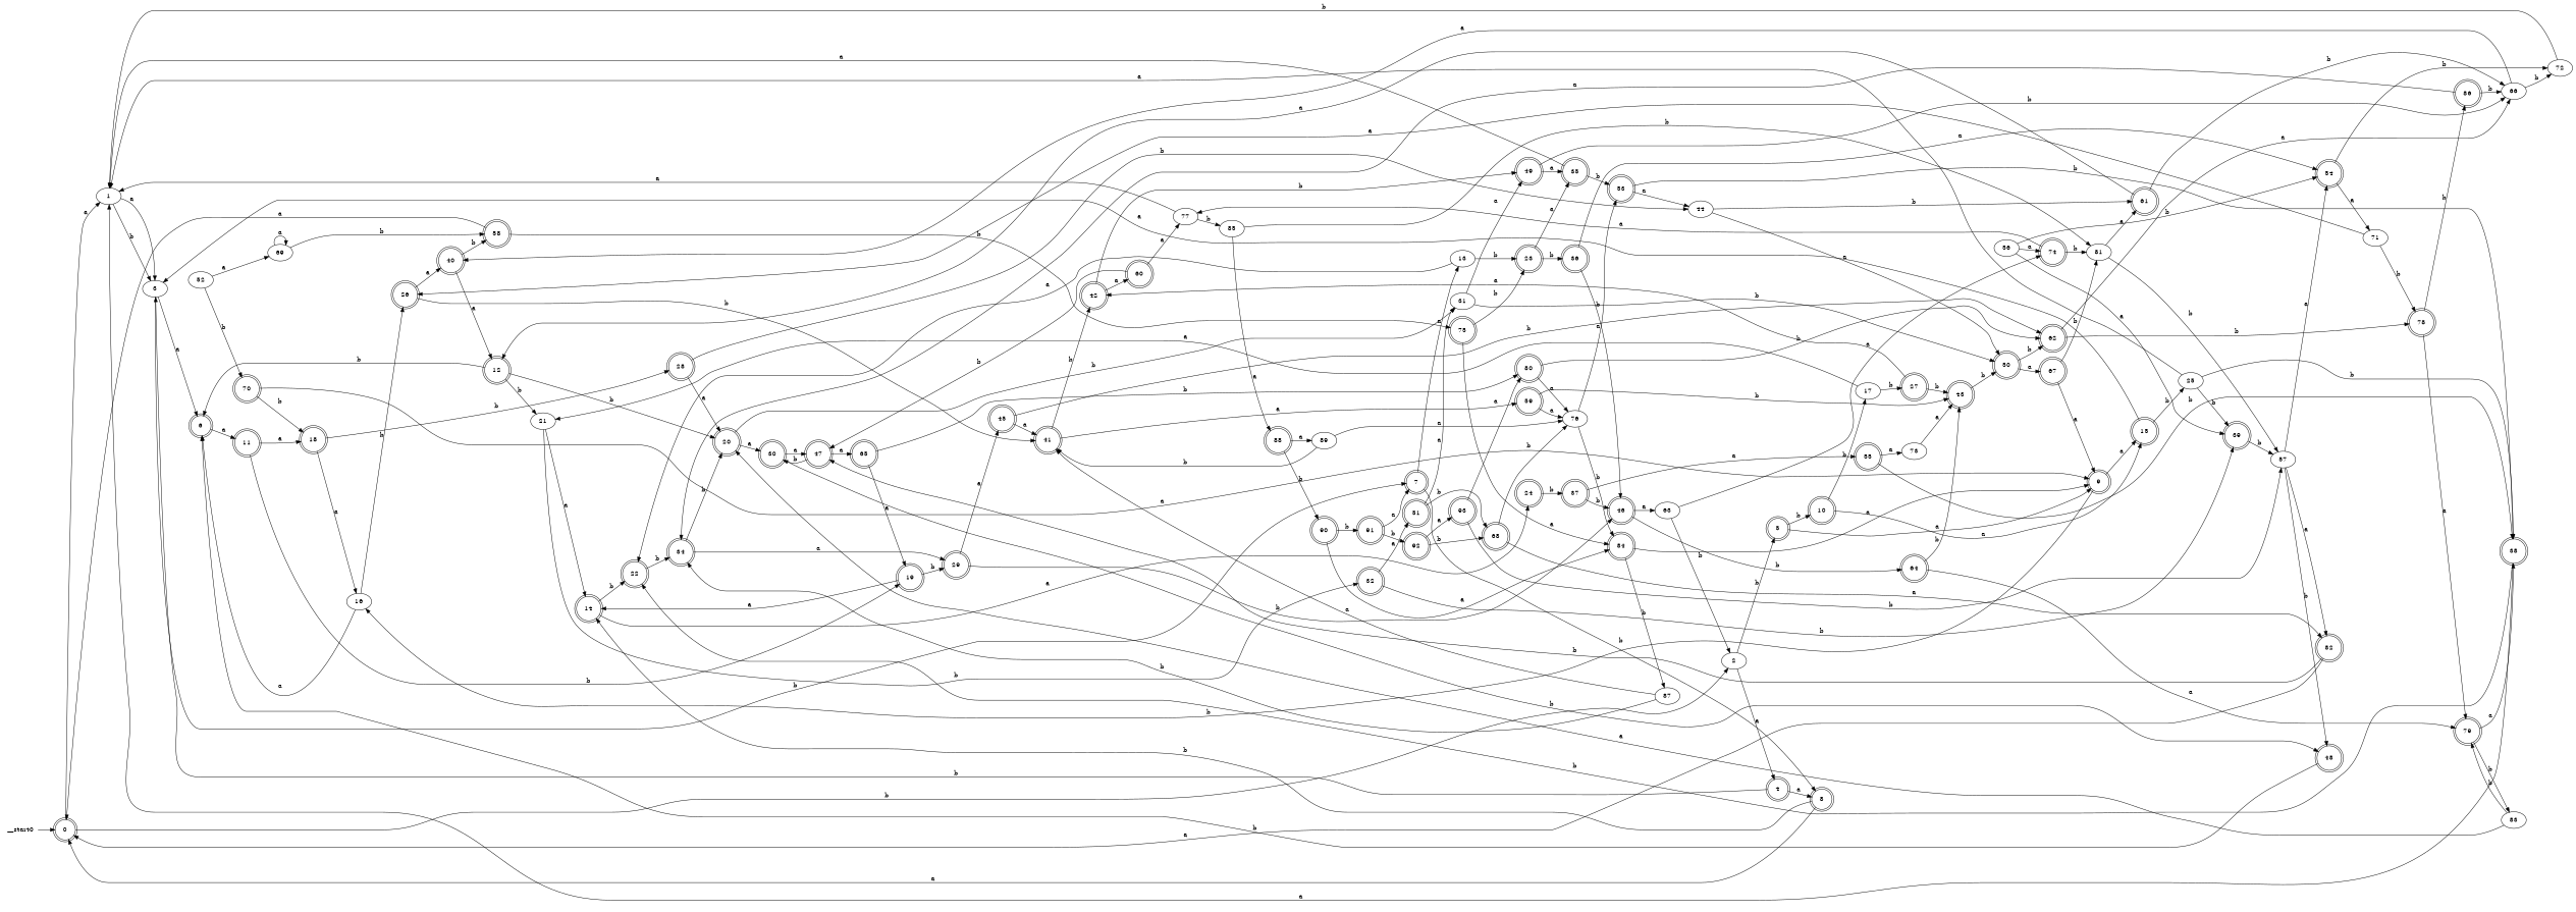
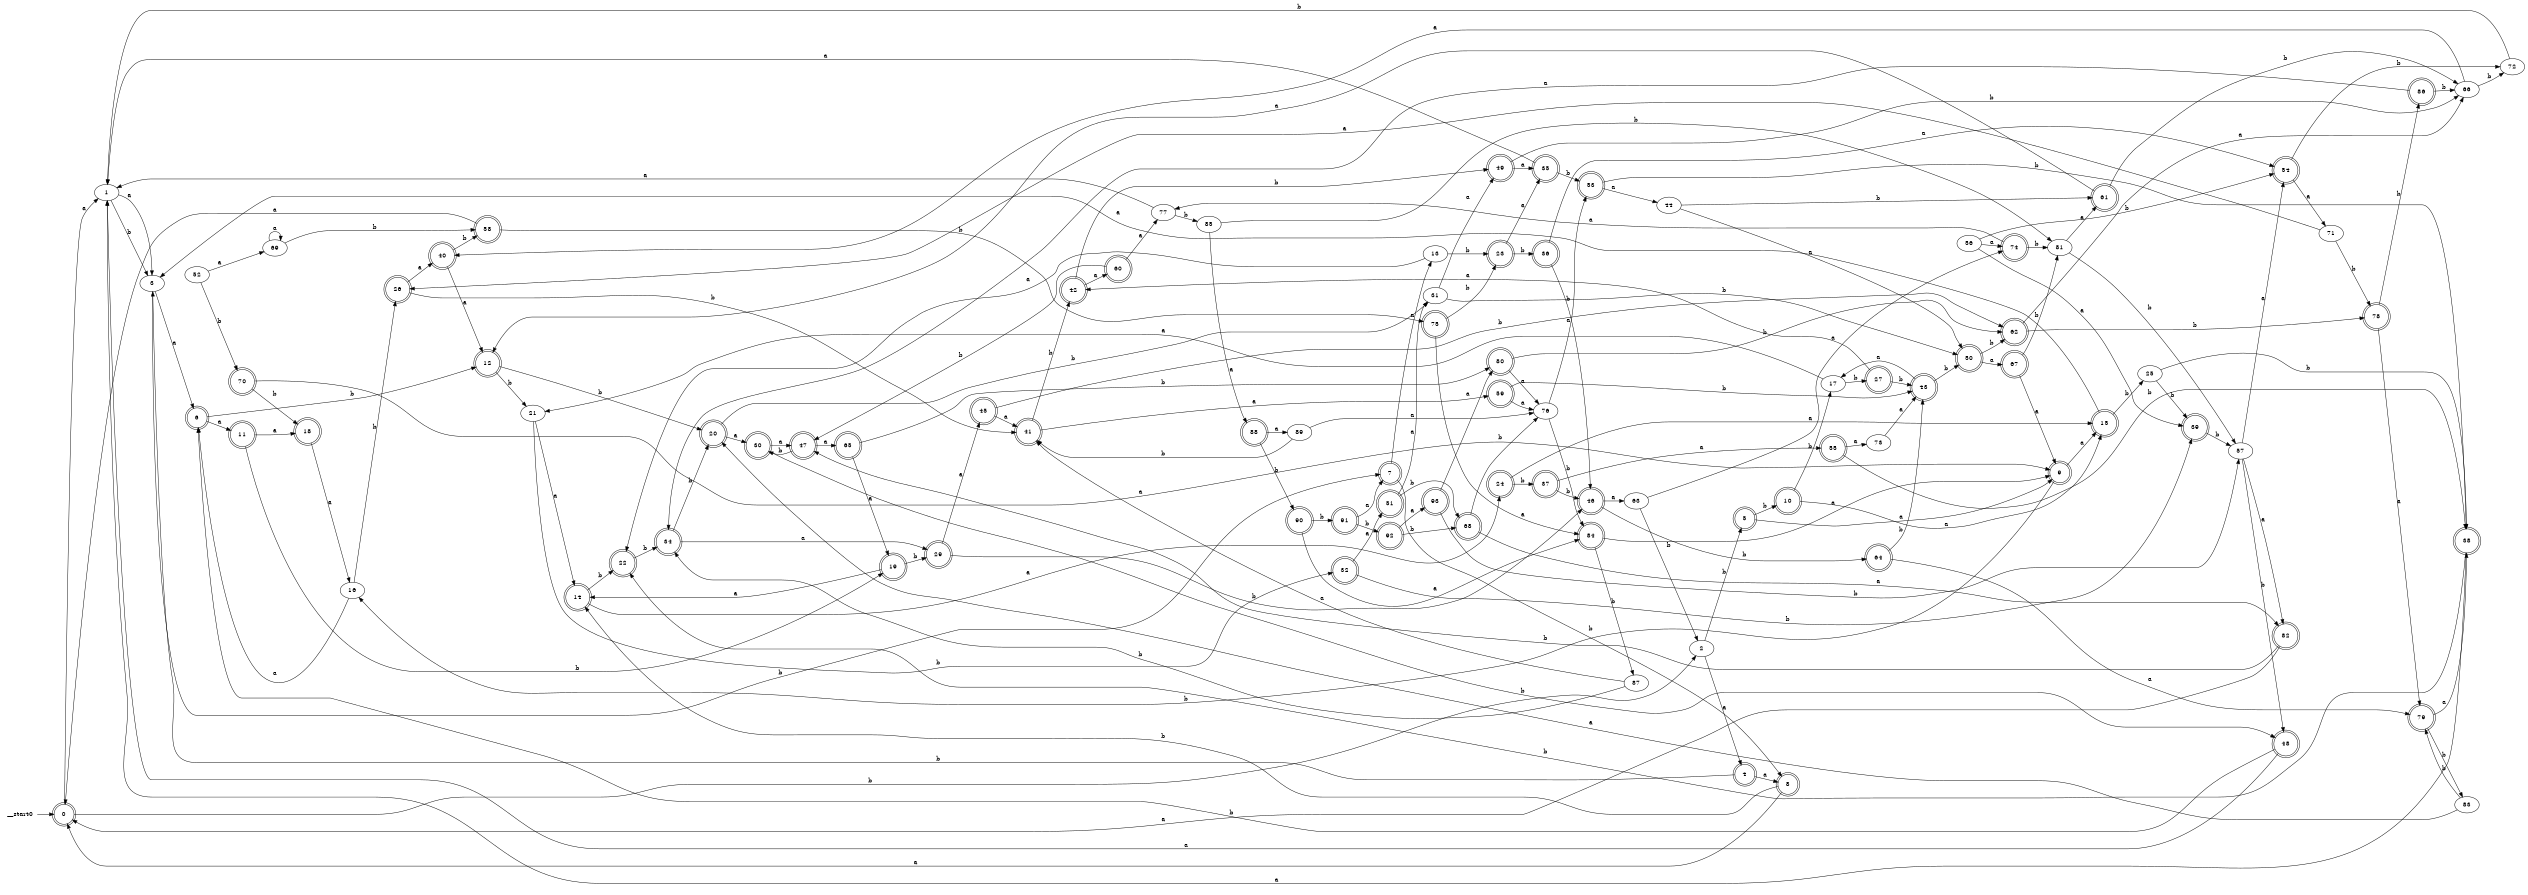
  digraph {
    rankdir=LR
    node [shape=doublecircle]
    __start0 [shape=none]
    0
    1 [shape=""]
    2 [shape=""]
    3 [shape=""]
    4
    5
    6
    7
    8
    9
    10
    11
    12
    13 [shape=""]
    14
    15
    16 [shape=""]
    17 [shape=""]
    18
    19
    20
    21 [shape=""]
    22
    23
    24
    25 [shape=""]
    26
    27
-   28
    29
    30
    31 [shape=""]
    32
    34
    35
    36
    37
    38
    39
    40
    41
    42
    43
    44 [shape=""]
    45
    46
    47
    48
    49
    50
    51
    53
    54
    55
    57 [shape=""]
    58
    59
    60
    61
    62
    63 [shape=""]
    64
    65
    66 [shape=""]
    67
    68
    52 [shape=""]
    69 [shape=""]
    70
    71 [shape=""]
    72 [shape=""]
    73 [shape=""]
    56 [shape=""]
    74
    82
    75
    76 [shape=""]
    77 [shape=""]
    78
    79
    80
    81 [shape=""]
    84
    85 [shape=""]
    86
    83 [shape=""]
    87 [shape=""]
    88
    89 [shape=""]
    90
    91
    92
    93
    __start0 -> 0
    0 -> 1 [label=a]
    0 -> 2 [label=b]
    1 -> 3 [label=a]
    1 -> 3 [label=b]
    2 -> 4 [label=a]
    2 -> 5 [label=b]
    3 -> 6 [label=a]
    3 -> 7 [label=b]
    4 -> 3 [label=b]
    4 -> 8 [label=a]
    5 -> 9 [label=a]
    5 -> 10 [label=b]
    6 -> 11 [label=a]
-   12 -> 6 [label=b]
+   6 -> 12 [label=b]
    7 -> 8 [label=b]
    7 -> 13 [label=a]
    8 -> 0 [label=a]
    8 -> 14 [label=b]
    9 -> 15 [label=a]
    9 -> 16 [label=b]
    10 -> 15 [label=a]
    10 -> 17 [label=b]
    11 -> 18 [label=a]
    11 -> 19 [label=b]
    12 -> 20 [label=b]
    12 -> 21 [label=b]
    13 -> 22 [label=a]
    13 -> 23 [label=b]
    14 -> 22 [label=b]
    14 -> 24 [label=a]
    15 -> 3 [label=a]
    15 -> 25 [label=b]
    16 -> 6 [label=a]
    16 -> 26 [label=b]
    17 -> 21 [label=a]
    17 -> 27 [label=b]
    18 -> 16 [label=a]
-   18 -> 28 [label=b]
    19 -> 14 [label=a]
    19 -> 29 [label=b]
    20 -> 30 [label=a]
    20 -> 31 [label=b]
    21 -> 14 [label=a]
    21 -> 32 [label=b]
    22 -> 34 [label=b]
    23 -> 35 [label=a]
    23 -> 36 [label=b]
+   24 -> 15 [label=a]
    24 -> 37 [label=b]
    25 -> 38 [label=b]
    25 -> 39 [label=b]
    26 -> 40 [label=a]
    26 -> 41 [label=b]
    27 -> 42 [label=a]
    27 -> 43 [label=b]
-   28 -> 20 [label=a]
-   28 -> 44 [label=b]
    29 -> 45 [label=a]
    29 -> 46 [label=b]
    30 -> 47 [label=a]
    30 -> 48 [label=b]
    31 -> 49 [label=a]
    31 -> 50 [label=b]
    32 -> 39 [label=b]
    32 -> 51 [label=a]
    34 -> 20 [label=b]
    34 -> 29 [label=a]
    35 -> 1 [label=a]
    35 -> 53 [label=b]
    36 -> 46 [label=b]
    36 -> 54 [label=a]
    37 -> 46 [label=b]
    37 -> 55 [label=a]
    38 -> 1 [label=a]
    38 -> 22 [label=b]
    39 -> 57 [label=b]
    40 -> 12 [label=a]
    40 -> 58 [label=b]
    41 -> 42 [label=b]
    41 -> 59 [label=a]
    42 -> 49 [label=b]
    42 -> 60 [label=a]
+   43 -> 17 [label=a]
    43 -> 50 [label=b]
    44 -> 50 [label=a]
    44 -> 61 [label=b]
    45 -> 41 [label=a]
    45 -> 62 [label=b]
    46 -> 63 [label=a]
    46 -> 64 [label=b]
    47 -> 30 [label=b]
    47 -> 65 [label=a]
-   25 -> 1 [label=a]
+   48 -> 1 [label=a]
    48 -> 6 [label=b]
    49 -> 35 [label=a]
    49 -> 66 [label=b]
    50 -> 62 [label=b]
    50 -> 67 [label=a]
    51 -> 31 [label=a]
    51 -> 68 [label=b]
    53 -> 38 [label=b]
    53 -> 44 [label=a]
    54 -> 71 [label=a]
    54 -> 72 [label=b]
    55 -> 38 [label=b]
    55 -> 73 [label=a]
    57 -> 48 [label=b]
    57 -> 54 [label=a]
    57 -> 82 [label=a]
    58 -> 0 [label=a]
    58 -> 75 [label=b]
    59 -> 43 [label=b]
    59 -> 76 [label=a]
    60 -> 47 [label=b]
    60 -> 77 [label=a]
    61 -> 12 [label=a]
    61 -> 66 [label=b]
    62 -> 66 [label=a]
    62 -> 78 [label=b]
    63 -> 2 [label=b]
    63 -> 74 [label=a]
    64 -> 43 [label=b]
    64 -> 79 [label=a]
    65 -> 19 [label=a]
    65 -> 80 [label=b]
    66 -> 40 [label=a]
    66 -> 72 [label=b]
    67 -> 9 [label=a]
    67 -> 81 [label=b]
    68 -> 82 [label=a]
    68 -> 76 [label=b]
    52 -> 69 [label=a]
    52 -> 70 [label=b]
    69 -> 58 [label=b]
    69 -> 69 [label=a]
    70 -> 9 [label=a]
    70 -> 18 [label=b]
    71 -> 26 [label=a]
    71 -> 78 [label=b]
    72 -> 1 [label=b]
    73 -> 43 [label=a]
    56 -> 39 [label=a]
    56 -> 54 [label=b]
    56 -> 74 [label=a]
    74 -> 77 [label=a]
    74 -> 81 [label=b]
    82 -> 0 [label=a]
    82 -> 47 [label=b]
    75 -> 23 [label=b]
    75 -> 84 [label=a]
    76 -> 53 [label=a]
    76 -> 84 [label=b]
    77 -> 1 [label=a]
    77 -> 85 [label=b]
    78 -> 79 [label=a]
    78 -> 86 [label=b]
    79 -> 38 [label=a]
    79 -> 83 [label=b]
    80 -> 62 [label=b]
    80 -> 76 [label=a]
    81 -> 57 [label=b]
    81 -> 61 [label=a]
    84 -> 9 [label=a]
    84 -> 87 [label=b]
    85 -> 81 [label=b]
    85 -> 88 [label=a]
    86 -> 34 [label=a]
    86 -> 66 [label=b]
    83 -> 20 [label=a]
    83 -> 79 [label=b]
    87 -> 34 [label=b]
    87 -> 41 [label=a]
    88 -> 89 [label=a]
    88 -> 90 [label=b]
    89 -> 41 [label=b]
    89 -> 76 [label=a]
    90 -> 84 [label=a]
    90 -> 91 [label=b]
    91 -> 7 [label=a]
    91 -> 92 [label=b]
    92 -> 68 [label=b]
    92 -> 93 [label=a]
    93 -> 57 [label=b]
    93 -> 80 [label=a]
  }
